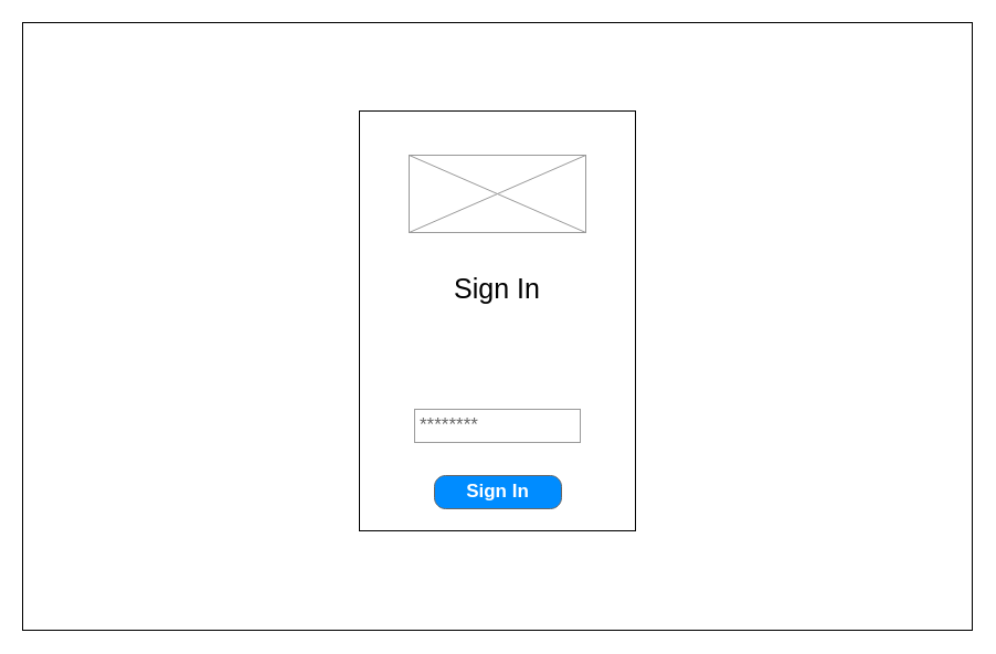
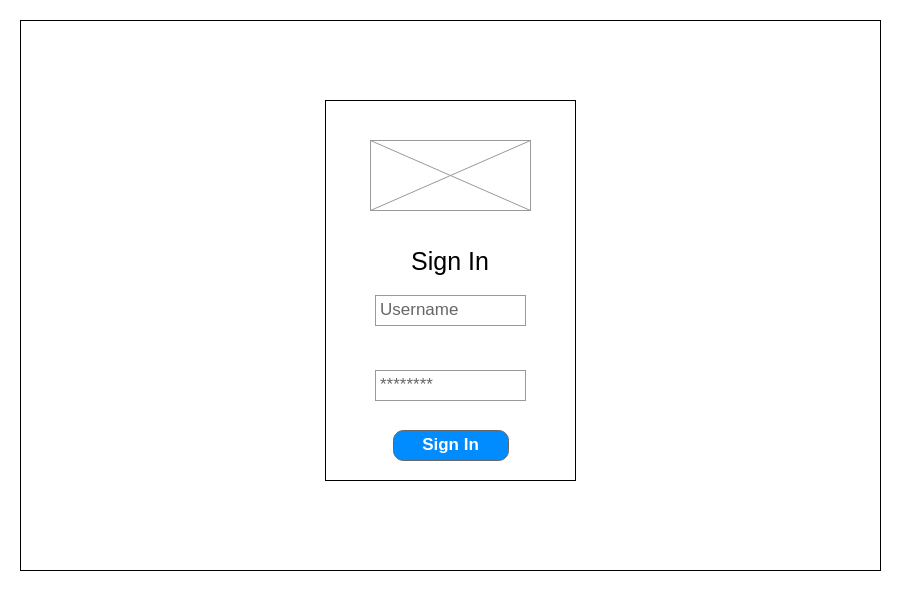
  <mxCell id="0" />
  <mxCell id="1" parent="0" />
  <mxCell id="2" value="" style="rounded=0;whiteSpace=wrap;html=1;fillColor=#ffffff;fontSize=25;" parent="1" vertex="1"><mxGeometry x="20" y="20" width="860" height="550" as="geometry" /></mxCell>
  <mxCell id="3" value="" style="rounded=0;whiteSpace=wrap;html=1;fontSize=25;" parent="1" vertex="1"><mxGeometry x="325" y="100" width="250" height="380" as="geometry" /></mxCell>
  <mxCell id="4" value="********" style="strokeWidth=1;shadow=0;dashed=0;align=center;html=1;shape=mxgraph.mockup.forms.pwField;strokeColor=#999999;mainText=;align=left;fontColor=#666666;fontSize=17;spacingLeft=3;" parent="1" vertex="1"><mxGeometry x="375" y="370" width="150" height="30" as="geometry" /></mxCell>
+ <mxCell id="5" value="Username" style="strokeWidth=1;shadow=0;dashed=0;align=center;html=1;shape=mxgraph.mockup.forms.pwField;strokeColor=#999999;mainText=;align=left;fontColor=#666666;fontSize=17;spacingLeft=3;" parent="1" vertex="1"><mxGeometry x="375" y="295" width="150" height="30" as="geometry" /></mxCell>
  <mxCell id="6" value="Sign In&lt;br style=&quot;font-size: 25px;&quot;&gt;" style="text;html=1;strokeColor=none;fillColor=none;align=center;verticalAlign=middle;whiteSpace=wrap;rounded=0;fontSize=25;" parent="1" vertex="1"><mxGeometry x="385" y="240" width="130" height="40" as="geometry" /></mxCell>
  <mxCell id="7" value="" style="verticalLabelPosition=bottom;shadow=0;dashed=0;align=center;html=1;verticalAlign=top;strokeWidth=1;shape=mxgraph.mockup.graphics.simpleIcon;strokeColor=#999999;" parent="1" vertex="1"><mxGeometry x="370" y="140" width="160" height="70" as="geometry" /></mxCell>
  <mxCell id="8" value="Sign In" style="strokeWidth=1;shadow=0;dashed=0;align=center;html=1;shape=mxgraph.mockup.buttons.button;strokeColor=#666666;fontColor=#ffffff;mainText=;buttonStyle=round;fontSize=17;fontStyle=1;fillColor=#008cff;whiteSpace=wrap;" parent="1" vertex="1"><mxGeometry x="393" y="430" width="115" height="30" as="geometry" /></mxCell>
